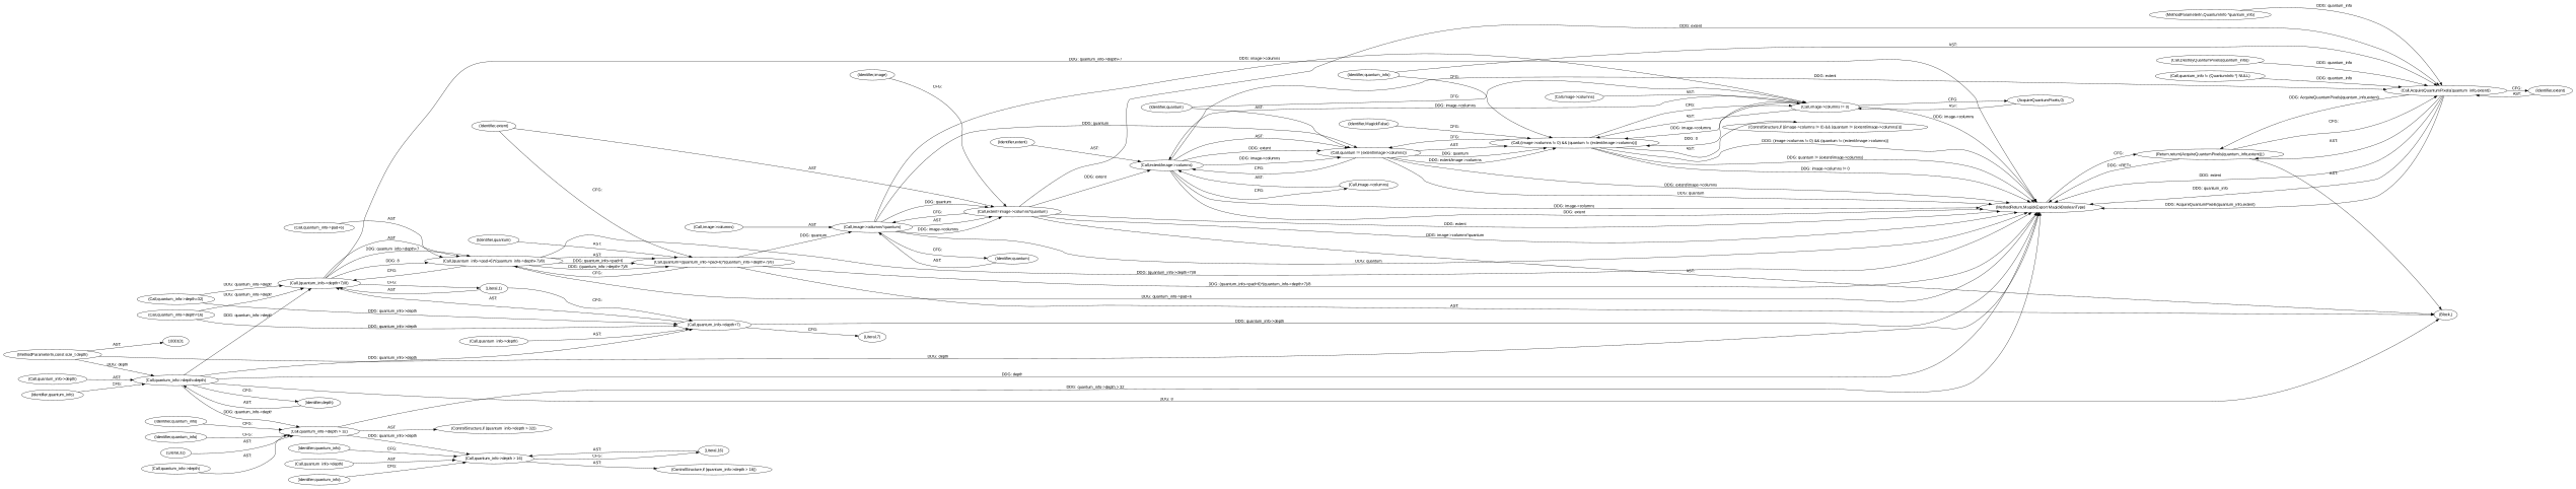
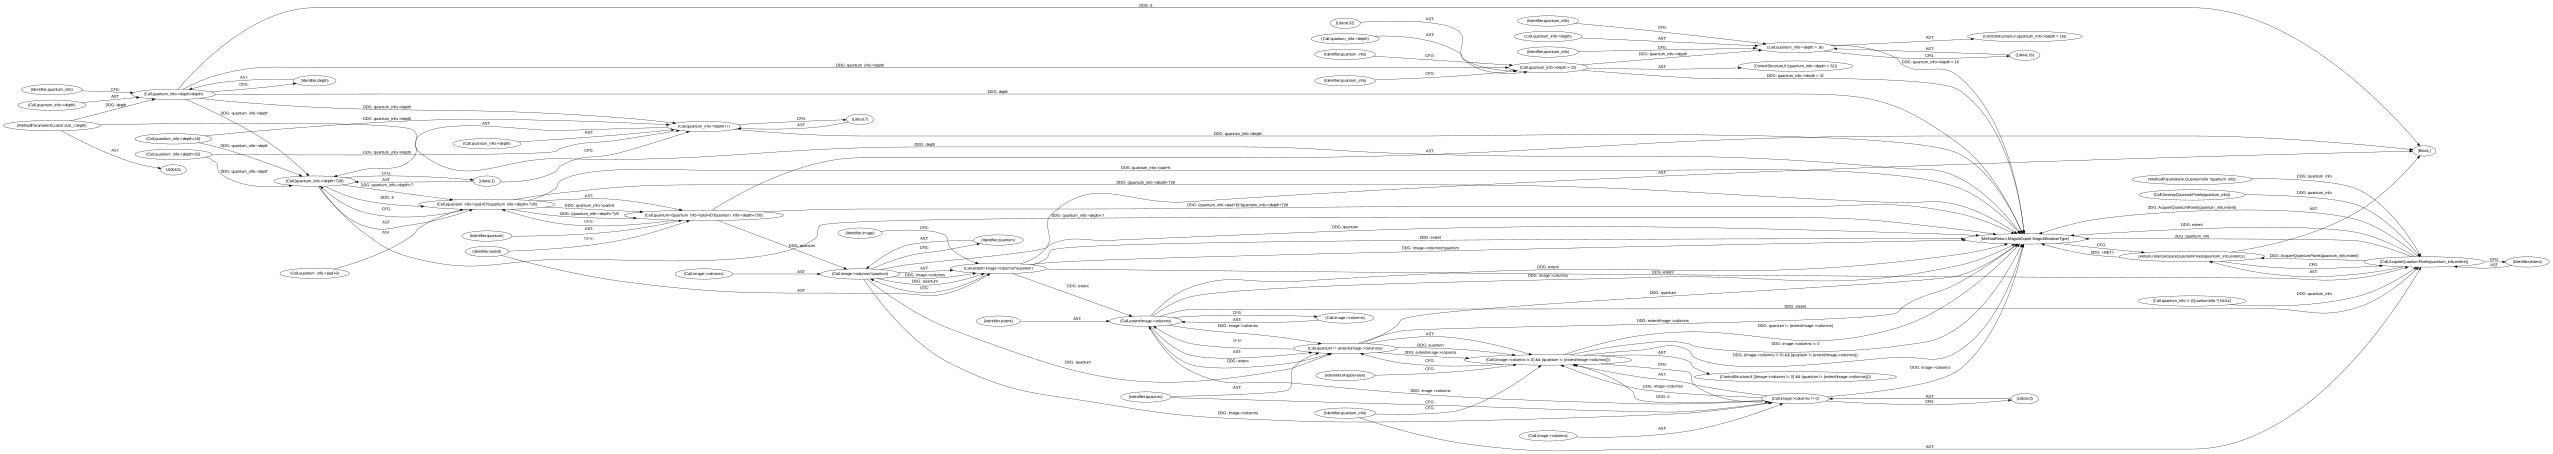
  digraph {
    fontname="Liberation Sans"
    rankdir=LR
    node [fontname="Liberation Sans"]
    edge [fontname="Liberation Sans"]
    n1 [label="(Call,quantum_info->depth=depth)"]
    n2 [label="(Call,quantum_info->depth > 32)"]
    n3 [label="(Call,(quantum_info->depth+7)/8)"]
    n4 [label="(Call,quantum_info->depth+7)"]
    n5 [label="(Identifier,depth)"]
    n6 [label="(Block,)"]
    n7 [label="(MethodReturn,MagickExport MagickBooleanType)"]
    n8 [label="(Call,quantum_info->depth > 16)"]
    n9 [label="(ControlStructure,if (quantum_info->depth > 32))"]
    n10 [label="(Call,(quantum_info->pad+6)*(quantum_info->depth+7)/8)"]
    n11 [label="(Literal,1)"]
    n12 [label="(Literal,7)"]
    n13 [label="(Return,return(AcquireQuantumPixels(quantum_info,extent));)"]
    n14 [label="(MethodParameterIn,const size_t depth)"]
    1000101
    n16 [label="(ControlStructure,if (quantum_info->depth > 16))"]
    n17 [label="(Literal,16)"]
    n18 [label="(Literal,32)"]
    n19 [label="(Call,quantum=(quantum_info->pad+6)*(quantum_info->depth+7)/8)"]
    n20 [label="(Call,image->columns*quantum)"]
    n21 [label="(Call,extent=image->columns*quantum)"]
    n22 [label="(Call,quantum != (extent/image->columns))"]
    n23 [label="(Call,image->columns != 0)"]
    n24 [label="(Identifier,quantum)"]
    n25 [label="(Call,extent/image->columns)"]
    n26 [label="(Call,AcquireQuantumPixels(quantum_info,extent))"]
    n27 [label="(Call,(image->columns != 0) && (quantum != (extent/image->columns)))"]
-   n28 [label="(AcquireQuantumPixels,0)"]
+   n28 [label="(Literal,0)"]
    n29 [label="(Call,image->columns)"]
    n30 [label="(Identifier,extent)"]
    n31 [label="(ControlStructure,if ((image->columns != 0) && (quantum != (extent/image->columns))))"]
    n32 [label="(Call,image->columns)"]
    n33 [label="(Call,quantum_info->depth)"]
    n34 [label="(Identifier,quantum_info)"]
    n35 [label="(Identifier,quantum)"]
    n36 [label="(Identifier,extent)"]
    n37 [label="(Identifier,quantum_info)"]
    n38 [label="(Call,image->columns)"]
    n39 [label="(Call,quantum_info->depth)"]
    n40 [label="(Call,quantum_info->depth=16)"]
    n41 [label="(Call,quantum_info->pad+6)"]
    n42 [label="(Call,quantum_info->depth=32)"]
    n43 [label="(MethodParameterIn,QuantumInfo *quantum_info)"]
    n44 [label="(Call,DestroyQuantumPixels(quantum_info))"]
    n45 [label="(Identifier,MagickFalse)"]
    n46 [label="(Call,quantum_info->depth)"]
    n47 [label="(Identifier,quantum_info)"]
    n48 [label="(Identifier,quantum)"]
    n49 [label="(Identifier,extent)"]
    n50 [label="(Identifier,quantum_info)"]
    n51 [label="(Call,quantum_info != (QuantumInfo *) NULL)"]
    n52 [label="(Identifier,image)"]
    n53 [label="(Identifier,quantum_info)"]
    n54 [label="(Call,quantum_info->depth)"]
    n55 [label="(Identifier,quantum_info)"]
    n1 -> n2 [label="DDG: quantum_info->depth"]
    n1 -> n3 [label="DDG: quantum_info->depth"]
    n1 -> n4 [label="DDG: quantum_info->depth"]
    n1 -> n5 [label="CFG: "]
    n1 -> n6 [label="DDG: 8"]
    n1 -> n7 [label="DDG: depth"]
    n2 -> n7 [label="DDG: quantum_info->depth > 32"]
    n2 -> n8 [label="DDG: quantum_info->depth"]
    n2 -> n9 [label="AST: "]
    n3 -> n7 [label="DDG: quantum_info->depth+7"]
    n3 -> n10 [label="AST: "]
    n3 -> n10 [label="DDG: quantum_info->depth+7"]
    n3 -> n10 [label="DDG: 8"]
    n3 -> n11 [label="CFG: "]
    n4 -> n3 [label="AST: "]
    n4 -> n7 [label="DDG: quantum_info->depth"]
    n4 -> n12 [label="CFG: "]
    n5 -> n1 [label="AST: "]
    n7 -> n13 [label="CFG: "]
+   n8 -> n7 [label="DDG: quantum_info->depth > 16"]
    n8 -> n16 [label="AST: "]
    n8 -> n17 [label="CFG: "]
    n10 -> n3 [label="CFG: "]
    n10 -> n7 [label="DDG: quantum_info->pad+6"]
    n10 -> n7 [label="DDG: (quantum_info->depth+7)/8"]
    n10 -> n19 [label="AST: "]
    n10 -> n19 [label="DDG: quantum_info->pad+6"]
    n10 -> n19 [label="DDG: (quantum_info->depth+7)/8"]
    n11 -> n3 [label="AST: "]
    n11 -> n4 [label="CFG: "]
+   n12 -> n4 [label="AST: "]
    n13 -> n6 [label="AST: "]
    n13 -> n7 [label="DDG: <RET>"]
    n13 -> n26 [label="CFG: "]
    n14 -> n1 [label="DDG: depth"]
    n14 -> n7 [label="DDG: depth"]
    n14 -> 1000101 [label="AST: "]
    n17 -> n8 [label="AST: "]
    n18 -> n2 [label="AST: "]
    n19 -> n6 [label="AST: "]
    n19 -> n7 [label="DDG: (quantum_info->pad+6)*(quantum_info->depth+7)/8"]
    n19 -> n10 [label="CFG: "]
    n19 -> n20 [label="DDG: quantum"]
    n20 -> n7 [label="DDG: quantum"]
    n20 -> n21 [label="AST: "]
    n20 -> n21 [label="DDG: image->columns"]
    n20 -> n21 [label="DDG: quantum"]
    n20 -> n22 [label="DDG: quantum"]
    n20 -> n23 [label="DDG: image->columns"]
    n20 -> n24 [label="CFG: "]
    n21 -> n6 [label="AST: "]
    n21 -> n7 [label="DDG: extent"]
    n21 -> n7 [label="DDG: image->columns*quantum"]
    n21 -> n20 [label="CFG: "]
    n21 -> n25 [label="DDG: extent"]
    n21 -> n26 [label="DDG: extent"]
    n22 -> n7 [label="DDG: quantum"]
    n22 -> n7 [label="DDG: extent/image->columns"]
    n22 -> n25 [label="CFG: "]
    n22 -> n27 [label="AST: "]
    n22 -> n27 [label="DDG: quantum"]
    n22 -> n27 [label="DDG: extent/image->columns"]
    n23 -> n7 [label="DDG: image->columns"]
    n23 -> n25 [label="DDG: image->columns"]
    n23 -> n27 [label="AST: "]
    n23 -> n27 [label="DDG: image->columns"]
    n23 -> n27 [label="DDG: 0"]
    n23 -> n28 [label="CFG: "]
    n24 -> n20 [label="AST: "]
    n25 -> n7 [label="DDG: image->columns"]
    n25 -> n7 [label="DDG: extent"]
    n25 -> n22 [label="AST: "]
    n25 -> n22 [label="DDG: extent"]
    n25 -> n22 [label="DDG: image->columns"]
    n25 -> n26 [label="DDG: extent"]
    n25 -> n29 [label="CFG: "]
    n26 -> n7 [label="DDG: AcquireQuantumPixels(quantum_info,extent)"]
    n26 -> n7 [label="DDG: extent"]
    n26 -> n7 [label="DDG: quantum_info"]
    n26 -> n13 [label="AST: "]
    n26 -> n13 [label="DDG: AcquireQuantumPixels(quantum_info,extent)"]
    n26 -> n30 [label="CFG: "]
    n27 -> n7 [label="DDG: (image->columns != 0) && (quantum != (extent/image->columns))"]
    n27 -> n7 [label="DDG: quantum != (extent/image->columns)"]
    n27 -> n7 [label="DDG: image->columns != 0"]
    n27 -> n22 [label="CFG: "]
    n27 -> n23 [label="CFG: "]
    n27 -> n31 [label="AST: "]
    n28 -> n23 [label="AST: "]
    n29 -> n25 [label="AST: "]
    n30 -> n26 [label="AST: "]
    n32 -> n23 [label="AST: "]
    n33 -> n4 [label="AST: "]
    n34 -> n8 [label="CFG: "]
    n35 -> n22 [label="AST: "]
    n35 -> n23 [label="CFG: "]
    n36 -> n25 [label="AST: "]
    n37 -> n8 [label="CFG: "]
    n38 -> n20 [label="AST: "]
    n39 -> n1 [label="AST: "]
    n40 -> n3 [label="DDG: quantum_info->depth"]
    n40 -> n4 [label="DDG: quantum_info->depth"]
    n41 -> n10 [label="AST: "]
    n42 -> n3 [label="DDG: quantum_info->depth"]
    n42 -> n4 [label="DDG: quantum_info->depth"]
    n43 -> n26 [label="DDG: quantum_info"]
    n44 -> n26 [label="DDG: quantum_info"]
    n45 -> n27 [label="CFG: "]
    n46 -> n2 [label="AST: "]
    n47 -> n26 [label="AST: "]
    n47 -> n27 [label="CFG: "]
    n48 -> n19 [label="AST: "]
    n49 -> n19 [label="CFG: "]
    n49 -> n21 [label="AST: "]
    n50 -> n2 [label="CFG: "]
    n51 -> n26 [label="DDG: quantum_info"]
    n52 -> n21 [label="CFG: "]
    n53 -> n1 [label="CFG: "]
    n54 -> n8 [label="AST: "]
    n55 -> n2 [label="CFG: "]
  }
